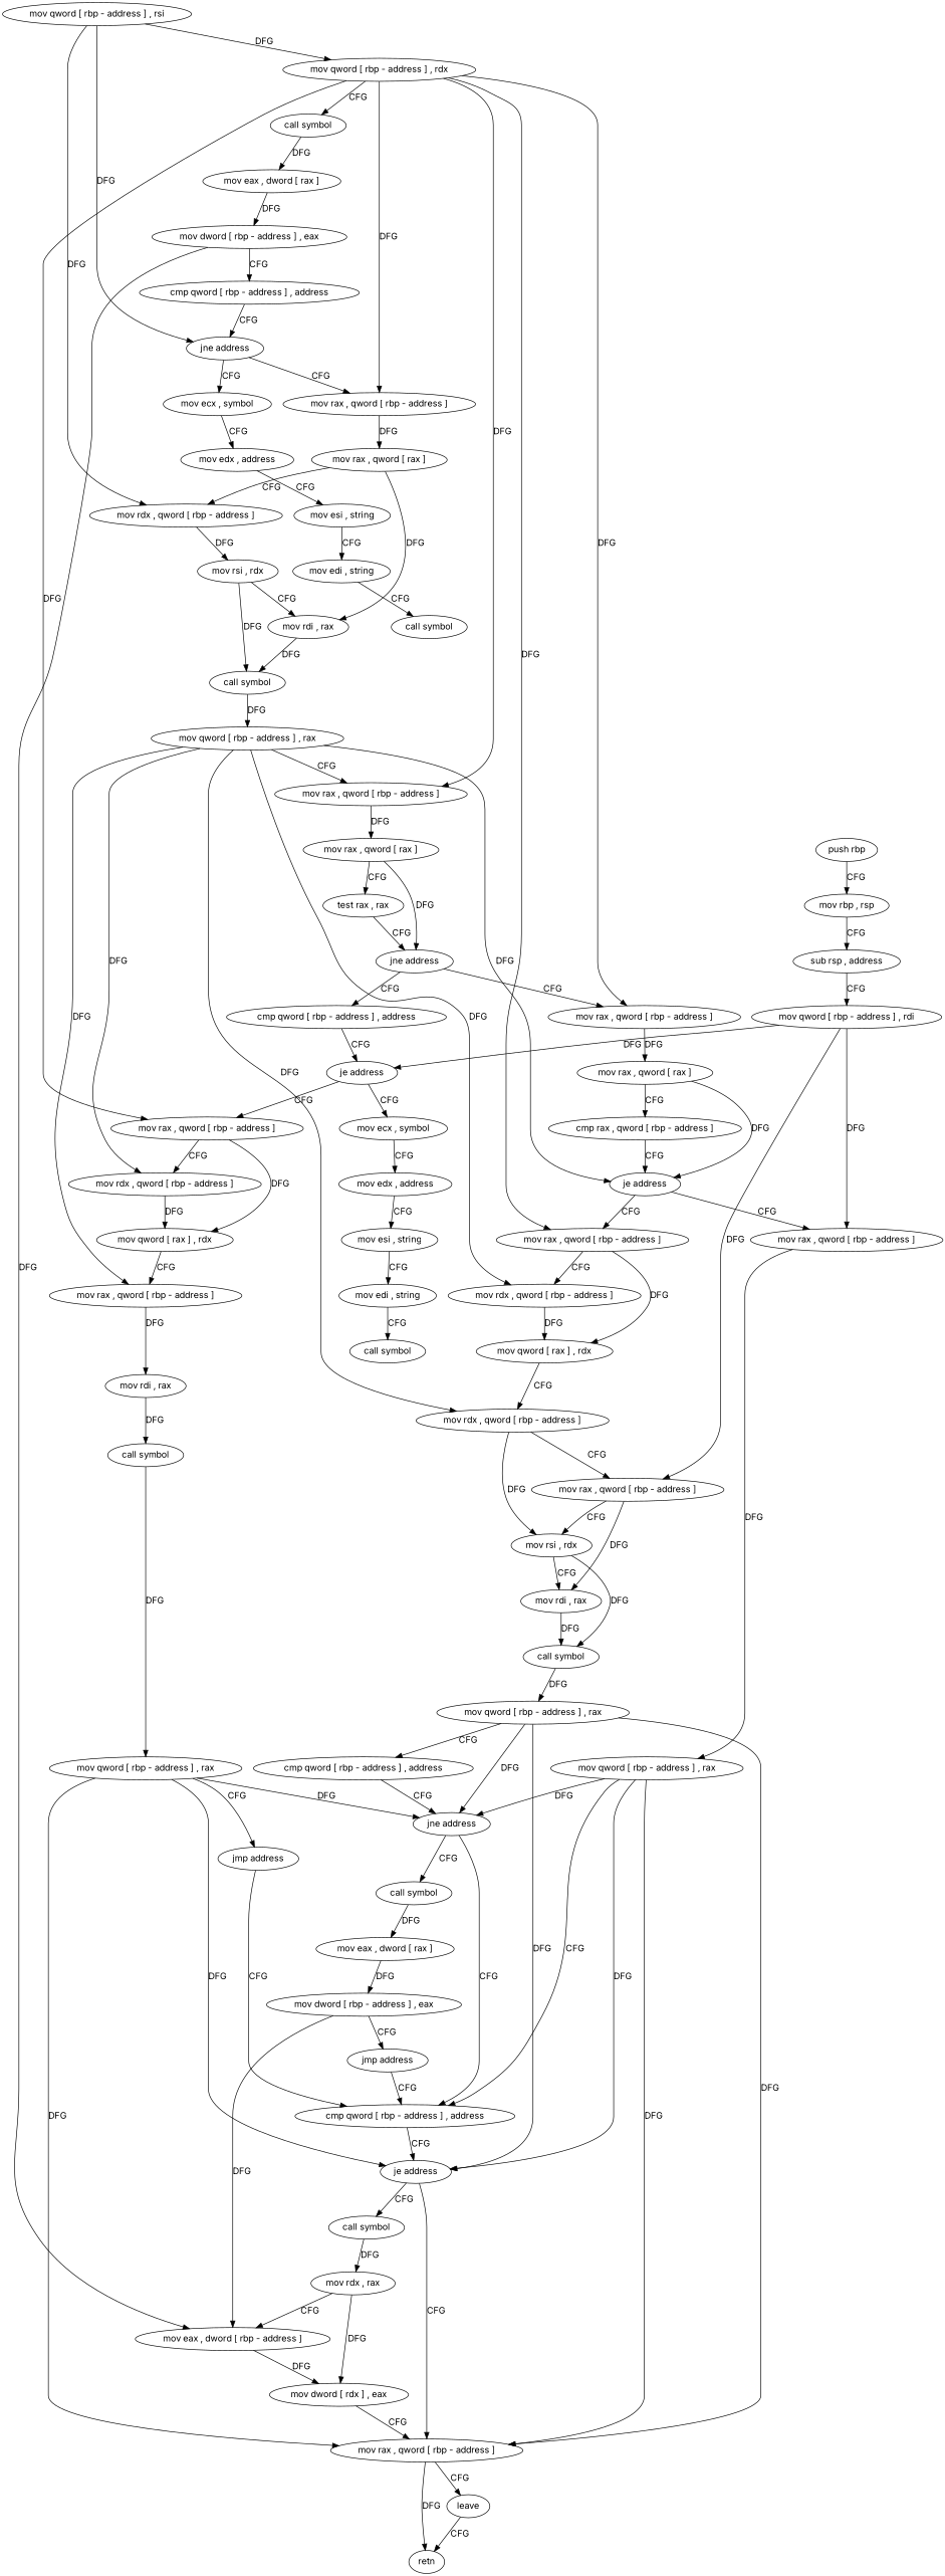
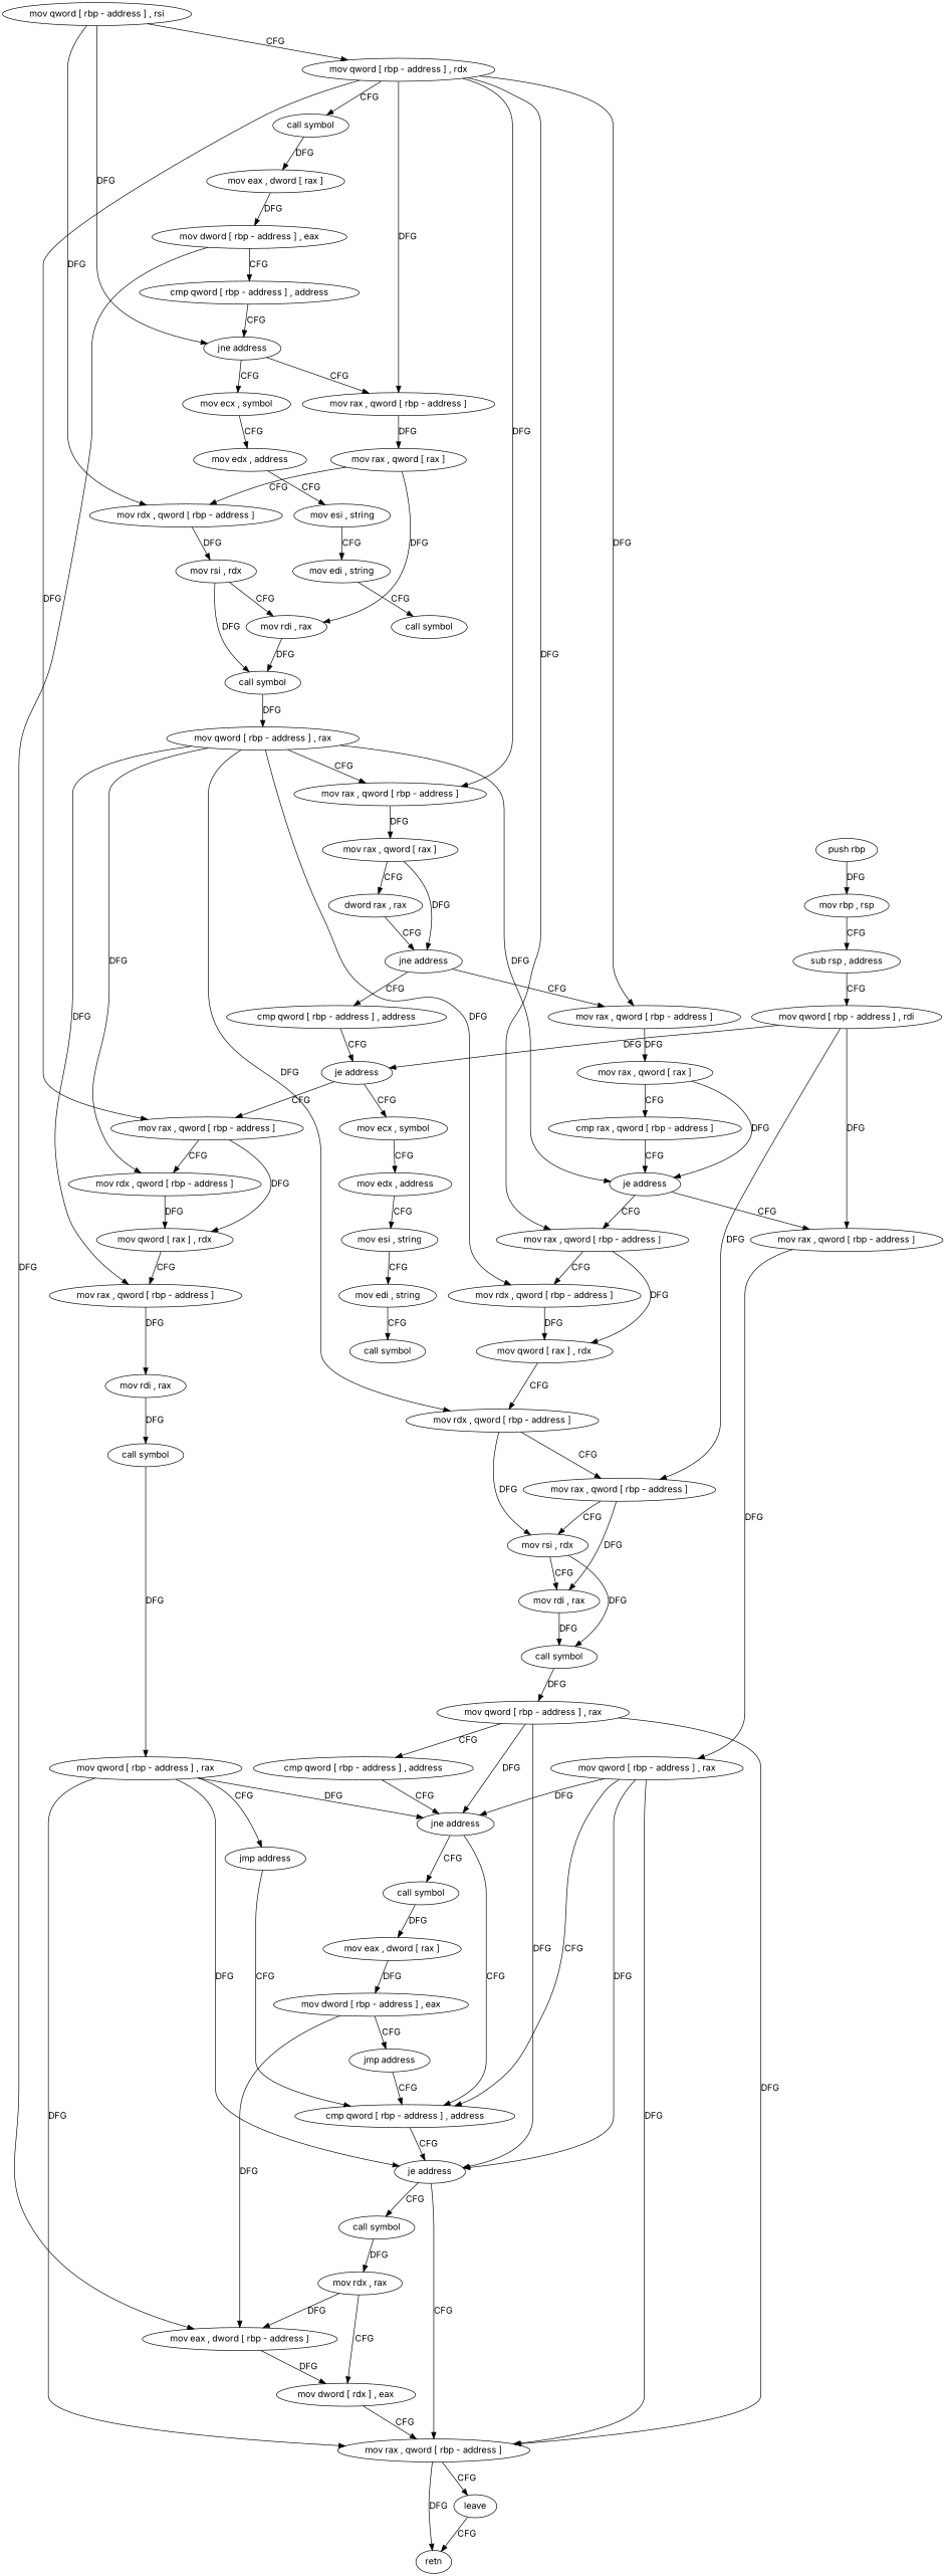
  digraph {
    fontname=Inter
    node [fontname=Inter]
    edge [fontname=Inter]
    n1 [label="push rbp"]
    n2 [label="mov rbp , rsp"]
    n3 [label="sub rsp , address"]
    n4 [label="mov qword [ rbp - address ] , rdi"]
    n5 [label="mov rax , qword [ rbp - address ]"]
    n6 [label="je address"]
    n7 [label="mov rax , qword [ rbp - address ]"]
    n8 [label="mov qword [ rbp - address ] , rsi"]
    n9 [label="mov qword [ rbp - address ] , rdx"]
    n10 [label="jne address"]
    n11 [label="mov rdx , qword [ rbp - address ]"]
    n12 [label="mov qword [ rbp - address ] , rax"]
    n13 [label="mov rax , qword [ rbp - address ]"]
    n14 [label="mov ecx , symbol"]
    n15 [label="mov rsi , rdx"]
    n16 [label="mov rdi , rax"]
    n17 [label="call symbol"]
    n18 [label="mov rax , qword [ rbp - address ]"]
    n19 [label="mov rax , qword [ rbp - address ]"]
    n20 [label="mov rax , qword [ rbp - address ]"]
    n21 [label="mov rax , qword [ rbp - address ]"]
    n22 [label="mov ecx , symbol"]
    n23 [label="mov rsi , rdx"]
    n24 [label="mov eax , dword [ rax ]"]
    n25 [label="mov rax , qword [ rax ]"]
    n26 [label="mov rax , qword [ rax ]"]
    n27 [label="mov rax , qword [ rax ]"]
    n28 [label="mov rdx , qword [ rbp - address ]"]
    n29 [label="mov qword [ rax ] , rdx"]
    n30 [label="mov rdx , qword [ rbp - address ]"]
    n31 [label="mov qword [ rax ] , rdx"]
    n32 [label="mov dword [ rbp - address ] , eax"]
    n33 [label="cmp qword [ rbp - address ] , address"]
    n34 [label="mov eax , dword [ rbp - address ]"]
    n35 [label="mov dword [ rdx ] , eax"]
    n36 [label="mov edx , address"]
    n37 [label="mov rdi , rax"]
    n38 [label="mov esi , string"]
    n39 [label="call symbol"]
    n40 [label="mov qword [ rbp - address ] , rax"]
    n41 [label="je address"]
    n42 [label="mov rdx , qword [ rbp - address ]"]
    n43 [label="mov rax , qword [ rbp - address ]"]
    n44 [label="mov rdi , rax"]
-   n45 [label="test rax , rax"]
+   n45 [label="dword rax , rax"]
    n46 [label="jne address"]
    n47 [label="cmp qword [ rbp - address ] , address"]
    n48 [label="cmp rax , qword [ rbp - address ]"]
    n49 [label="mov edi , string"]
    n50 [label="call symbol"]
    n51 [label="cmp qword [ rbp - address ] , address"]
    n52 [label="jne address"]
    n53 [label="mov rax , qword [ rbp - address ]"]
    n54 [label="je address"]
    n55 [label="mov edx , address"]
    n56 [label="mov esi , string"]
    n57 [label="call symbol"]
    n58 [label=leave]
    n59 [label=retn]
    n60 [label="call symbol"]
    n61 [label="call symbol"]
    n62 [label="mov qword [ rbp - address ] , rax"]
    n63 [label="cmp qword [ rbp - address ] , address"]
    n64 [label="mov eax , dword [ rax ]"]
    n65 [label="mov dword [ rbp - address ] , eax"]
    n66 [label="call symbol"]
    n67 [label="mov qword [ rbp - address ] , rax"]
    n68 [label="jmp address"]
    n69 [label="mov edi , string"]
    n70 [label="call symbol"]
    n71 [label="mov rdx , rax"]
    n72 [label="jmp address"]
-   n1 -> n2 [label=CFG]
+   n1 -> n2 [label=DFG]
    n2 -> n3 [label=CFG]
    n3 -> n4 [label=CFG]
    n4 -> n5 [label=DFG]
    n4 -> n6 [label=DFG]
    n4 -> n7 [label=DFG]
    n5 -> n12 [label=DFG]
    n6 -> n13 [label=CFG]
    n6 -> n14 [label=CFG]
    n7 -> n15 [label=CFG]
    n7 -> n16 [label=DFG]
-   n8 -> n9 [label=DFG]
+   n8 -> n9 [label=CFG]
    n8 -> n10 [label=DFG]
    n8 -> n11 [label=DFG]
    n9 -> n13 [label=DFG]
    n9 -> n17 [label=CFG]
    n9 -> n18 [label=DFG]
    n9 -> n19 [label=DFG]
    n9 -> n20 [label=DFG]
    n9 -> n21 [label=DFG]
    n10 -> n18 [label=CFG]
    n10 -> n22 [label=CFG]
    n11 -> n23 [label=DFG]
    n12 -> n51 [label=CFG]
    n12 -> n52 [label=DFG]
    n12 -> n53 [label=DFG]
    n12 -> n54 [label=DFG]
    n13 -> n30 [label=CFG]
    n13 -> n31 [label=DFG]
    n14 -> n55 [label=CFG]
    n15 -> n16 [label=CFG]
    n15 -> n61 [label=DFG]
    n16 -> n61 [label=DFG]
    n17 -> n24 [label=DFG]
    n18 -> n25 [label=DFG]
    n19 -> n26 [label=DFG]
    n20 -> n27 [label=DFG]
    n21 -> n28 [label=CFG]
    n21 -> n29 [label=DFG]
    n22 -> n36 [label=CFG]
    n23 -> n37 [label=CFG]
    n23 -> n39 [label=DFG]
    n24 -> n32 [label=DFG]
    n25 -> n11 [label=CFG]
    n25 -> n37 [label=DFG]
    n26 -> n45 [label=CFG]
    n26 -> n46 [label=DFG]
    n27 -> n41 [label=DFG]
    n27 -> n48 [label=CFG]
    n28 -> n29 [label=DFG]
    n29 -> n42 [label=CFG]
    n30 -> n31 [label=DFG]
    n31 -> n43 [label=CFG]
    n32 -> n33 [label=CFG]
    n32 -> n34 [label=DFG]
    n33 -> n10 [label=CFG]
    n34 -> n35 [label=DFG]
    n35 -> n53 [label=CFG]
    n36 -> n38 [label=CFG]
    n37 -> n39 [label=DFG]
    n38 -> n49 [label=CFG]
    n39 -> n40 [label=DFG]
    n40 -> n19 [label=CFG]
    n40 -> n28 [label=DFG]
    n40 -> n30 [label=DFG]
    n40 -> n41 [label=DFG]
    n40 -> n42 [label=DFG]
    n40 -> n43 [label=DFG]
    n41 -> n5 [label=CFG]
    n41 -> n21 [label=CFG]
    n42 -> n7 [label=CFG]
    n42 -> n15 [label=DFG]
    n43 -> n44 [label=DFG]
    n44 -> n66 [label=DFG]
    n45 -> n46 [label=CFG]
    n46 -> n20 [label=CFG]
    n46 -> n47 [label=CFG]
    n47 -> n6 [label=CFG]
    n48 -> n41 [label=CFG]
    n49 -> n50 [label=CFG]
    n51 -> n54 [label=CFG]
    n52 -> n51 [label=CFG]
    n52 -> n57 [label=CFG]
    n53 -> n58 [label=CFG]
    n53 -> n59 [label=DFG]
    n54 -> n53 [label=CFG]
    n54 -> n60 [label=CFG]
    n55 -> n56 [label=CFG]
    n56 -> n69 [label=CFG]
    n57 -> n64 [label=DFG]
    n58 -> n59 [label=CFG]
    n60 -> n71 [label=DFG]
    n61 -> n62 [label=DFG]
    n62 -> n52 [label=DFG]
    n62 -> n53 [label=DFG]
    n62 -> n54 [label=DFG]
    n62 -> n63 [label=CFG]
    n63 -> n52 [label=CFG]
    n64 -> n65 [label=DFG]
    n65 -> n34 [label=DFG]
    n65 -> n72 [label=CFG]
    n66 -> n67 [label=DFG]
    n67 -> n52 [label=DFG]
    n67 -> n53 [label=DFG]
    n67 -> n54 [label=DFG]
    n67 -> n68 [label=CFG]
    n68 -> n51 [label=CFG]
    n69 -> n70 [label=CFG]
-   n71 -> n34 [label=CFG]
-   n71 -> n35 [label=DFG]
+   n71 -> n34 [label=DFG]
+   n71 -> n35 [label=CFG]
    n72 -> n51 [label=CFG]
  }
